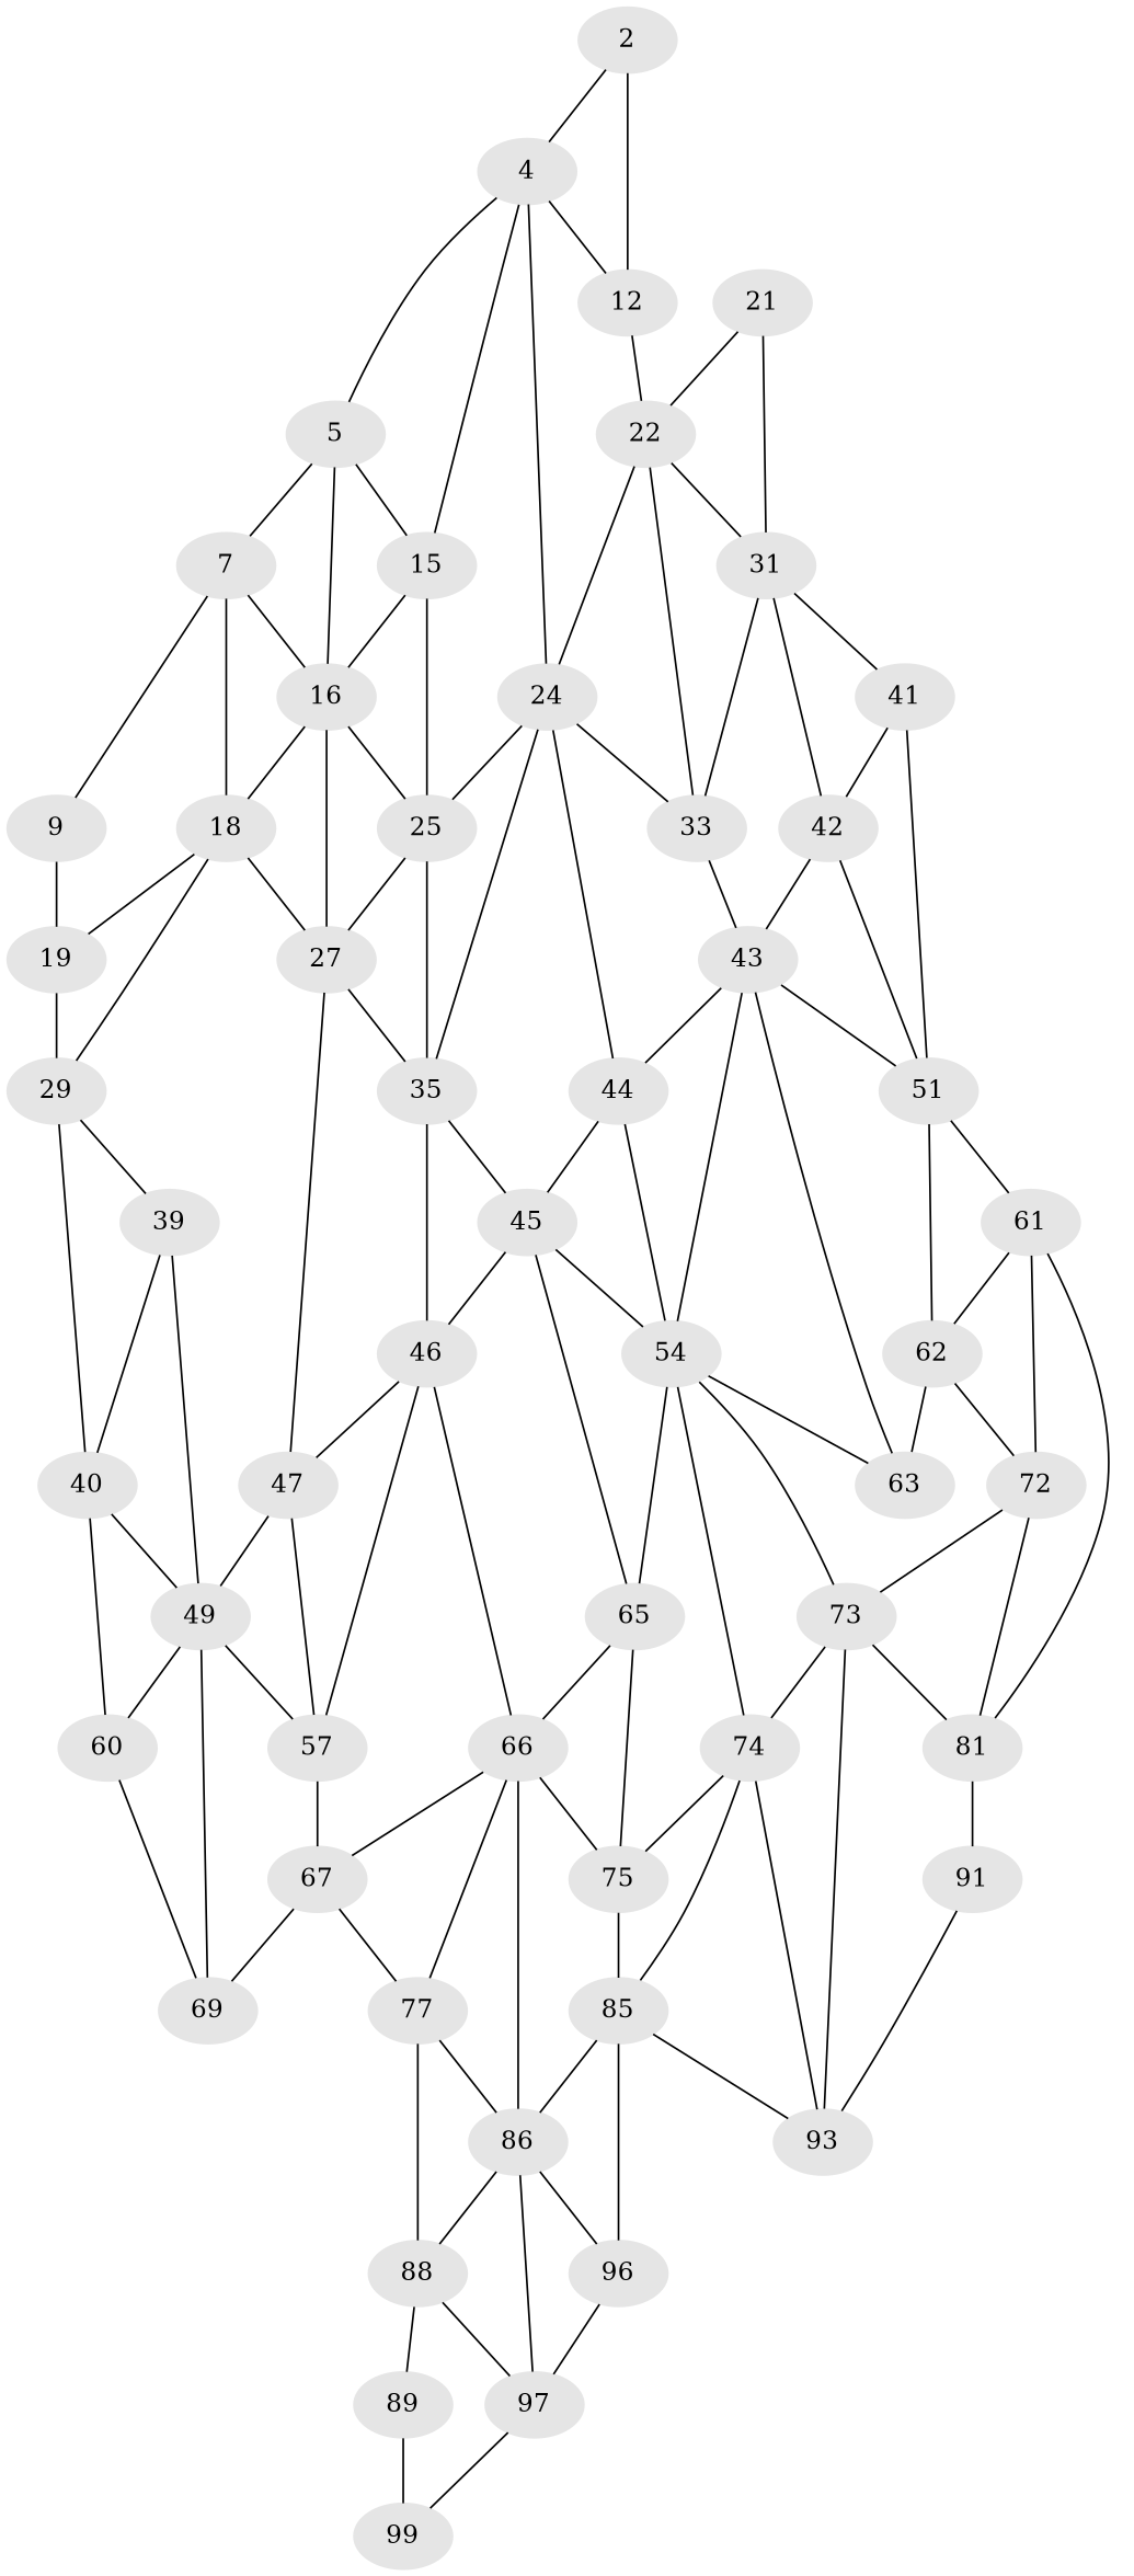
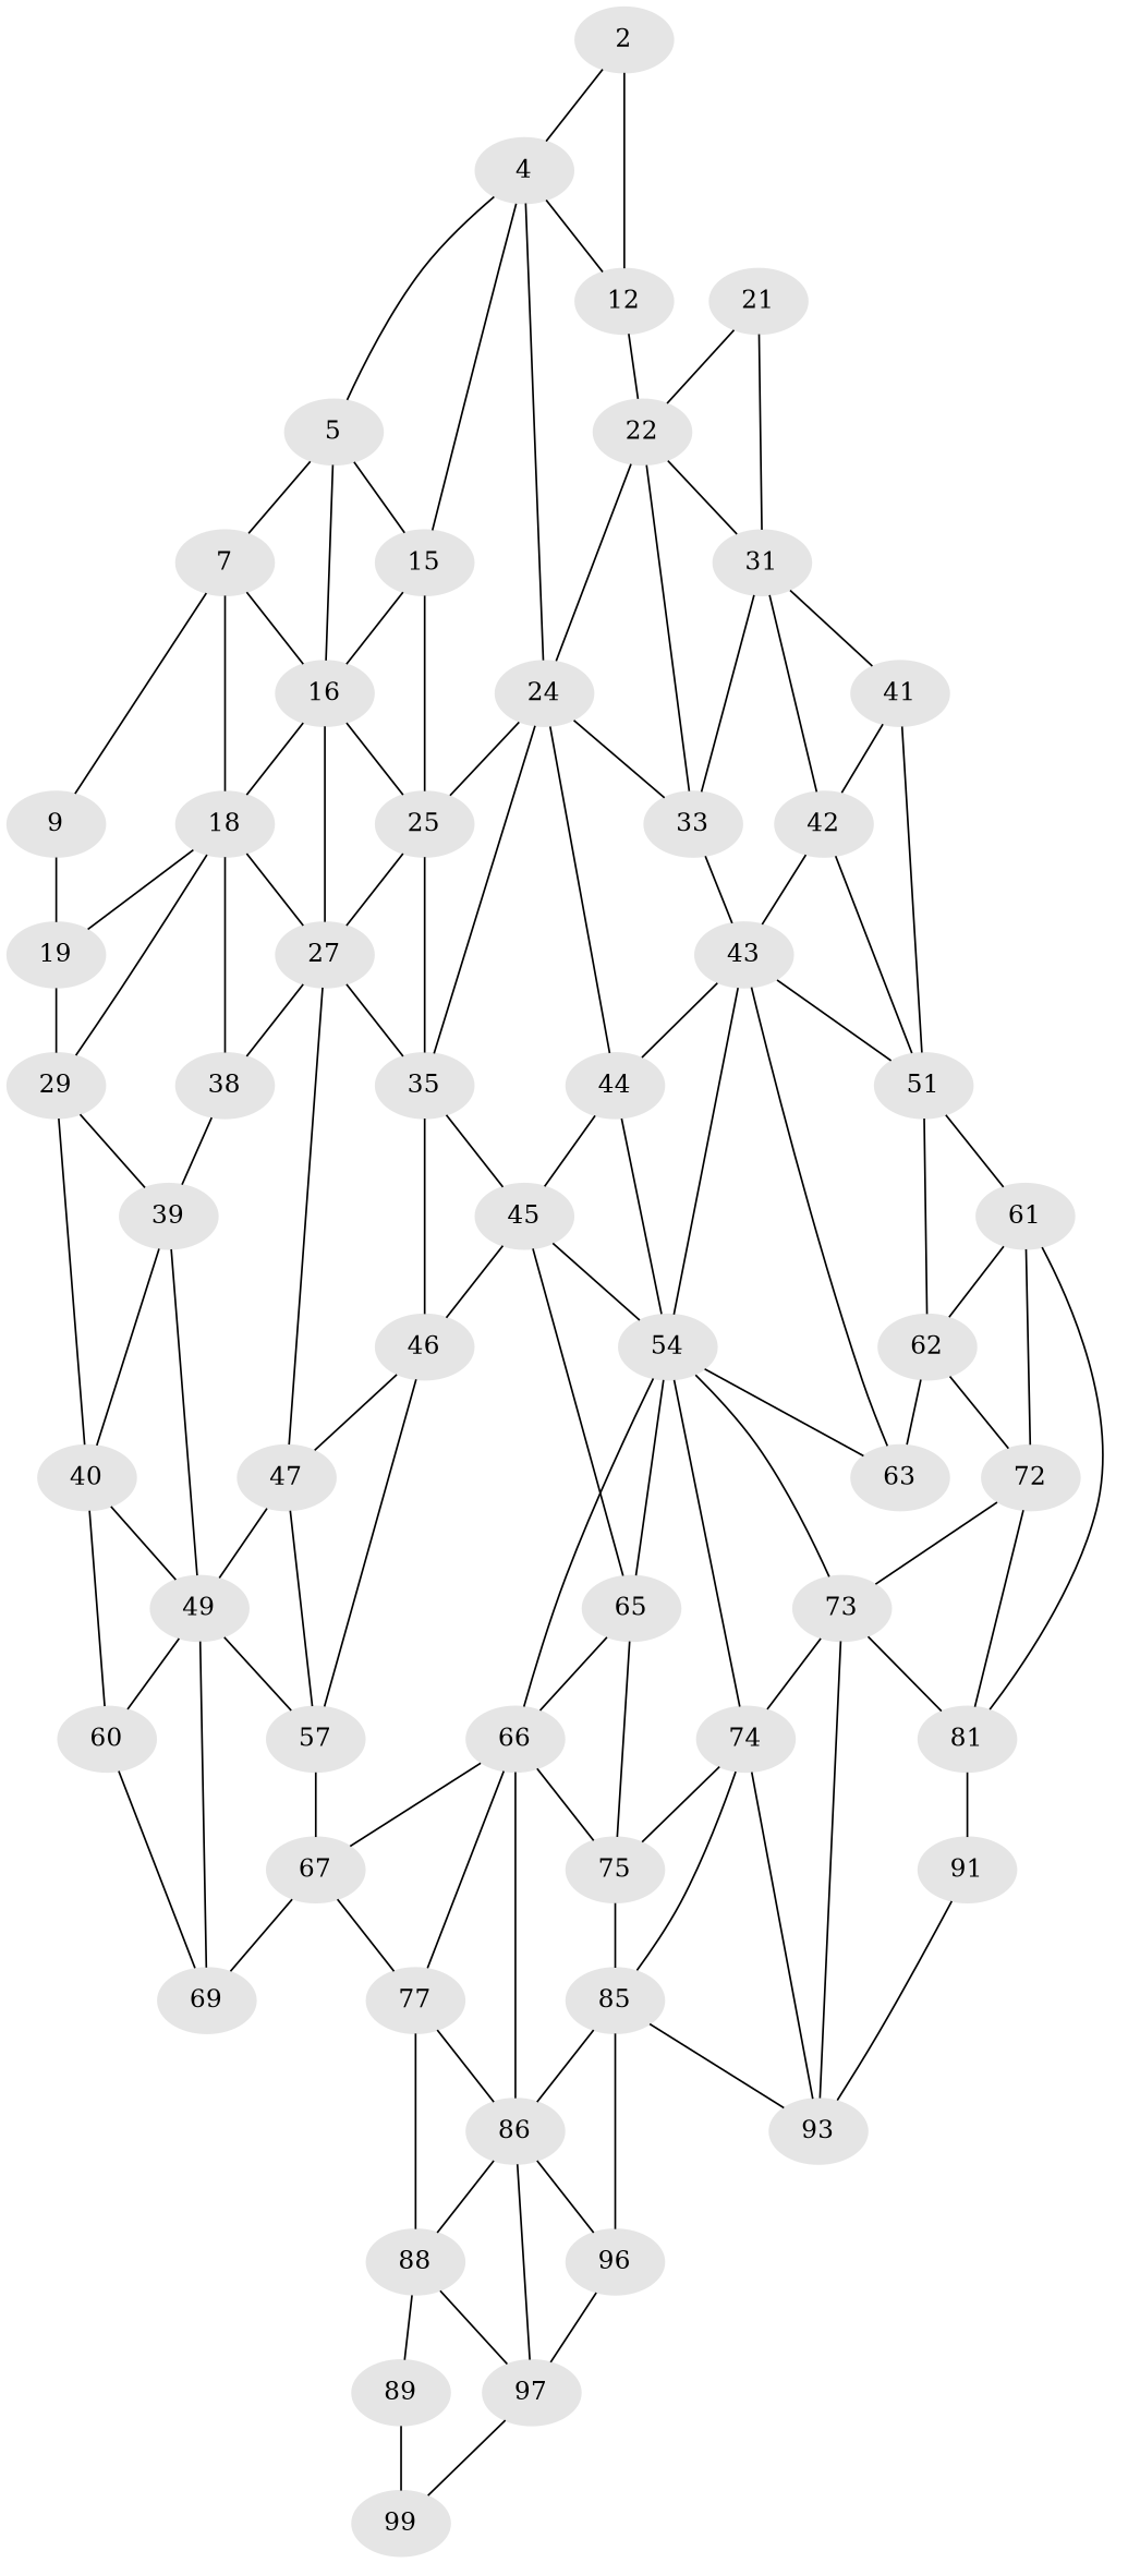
  graph {
    node [color=gray90 style=filled]
    2 [super="+3"]
    12 [super="+13"]
    4 [super="+14"]
    22 [super="+23"]
    21
    31 [super="+32"]
    5 [super="+6"]
    15
    24 [super="+34"]
    7 [super="+8"]
    16 [super="+17"]
    25 [super="+26"]
    33
    35 [super="+36"]
    44
    9 [super="+10"]
    18 [super="+28"]
    27 [super="+37"]
    19 [super="+20"]
    29 [super="+30"]
+   38
    47 [super="+48"]
    39
    40 [super="+50"]
    41
    42
    43 [super="+53"]
    45 [super="+55"]
    46 [super="+56"]
    54 [super="+64"]
    49 [super="+59"]
    57 [super="+58"]
    60
    51 [super="+52"]
    63
    65
    66 [super="+76"]
    69 [super="+70"]
    61 [super="+71"]
    62
    74 [super="+84"]
    73 [super="+83"]
    75
    67 [super="+68"]
    77 [super="+78"]
    86 [super="+87"]
    72
    81 [super="+82"]
    93 [super="+94"]
    85 [super="+95"]
    91 [super="+92"]
    88
    96
    97 [super="+98"]
    89 [super="+90"]
    99 [super="+100"]
    2 -- 12 [weight=2]
    2 -- 4
    12 -- 22 [weight=2]
    4 -- 12
    4 -- 5
    4 -- 15
    4 -- 24
    22 -- 31
    22 -- 24
    22 -- 33
    21 -- 22
    21 -- 31
    31 -- 33
    31 -- 41
    31 -- 42
    5 -- 15
    5 -- 7
    5 -- 16
    15 -- 16
    15 -- 25
    24 -- 25
    24 -- 33
    24 -- 35
    24 -- 44
    7 -- 16
    7 -- 9
    7 -- 18
    16 -- 25
    16 -- 18
    16 -- 27
    25 -- 35 [weight=2]
    25 -- 27
    33 -- 43
    35 -- 45
    35 -- 46
    44 -- 45
    44 -- 54
    9 -- 19 [weight=2]
    18 -- 27
    18 -- 19
    18 -- 29
+   18 -- 38
    27 -- 35
+   27 -- 38
    27 -- 47
    19 -- 29 [weight=2]
    29 -- 39
    29 -- 40
+   38 -- 39
    47 -- 49
    47 -- 57 [weight=2]
    39 -- 40
    39 -- 49
    40 -- 49
    40 -- 60
    41 -- 42
    41 -- 51
    42 -- 43
    42 -- 51
    43 -- 44
    43 -- 54
    43 -- 51
    43 -- 63
    45 -- 46 [weight=2]
    45 -- 54
    45 -- 65
    46 -- 47
    46 -- 57
-   46 -- 66
+   54 -- 66
    54 -- 63
    54 -- 65
    54 -- 74
    54 -- 73
    49 -- 57
    49 -- 60
    49 -- 69
    57 -- 67 [weight=2]
    60 -- 69
    51 -- 61
    51 -- 62
    65 -- 66
    65 -- 75
    66 -- 75
    66 -- 67
    66 -- 77
    66 -- 86
    61 -- 62
    61 -- 72
    61 -- 81
    62 -- 63
    62 -- 72
    74 -- 75
    74 -- 93
    74 -- 85
    73 -- 74 [weight=2]
    73 -- 81
    73 -- 93
    75 -- 85
    67 -- 69
    67 -- 77 [weight=2]
    77 -- 86
    77 -- 88
    86 -- 88
    86 -- 96
    86 -- 97
    72 -- 73
    72 -- 81
    81 -- 91 [weight=2]
    85 -- 86
    85 -- 93
    85 -- 96
    91 -- 93
    88 -- 97
    88 -- 89
    96 -- 97
    97 -- 99
    89 -- 99 [weight=2]
  }
